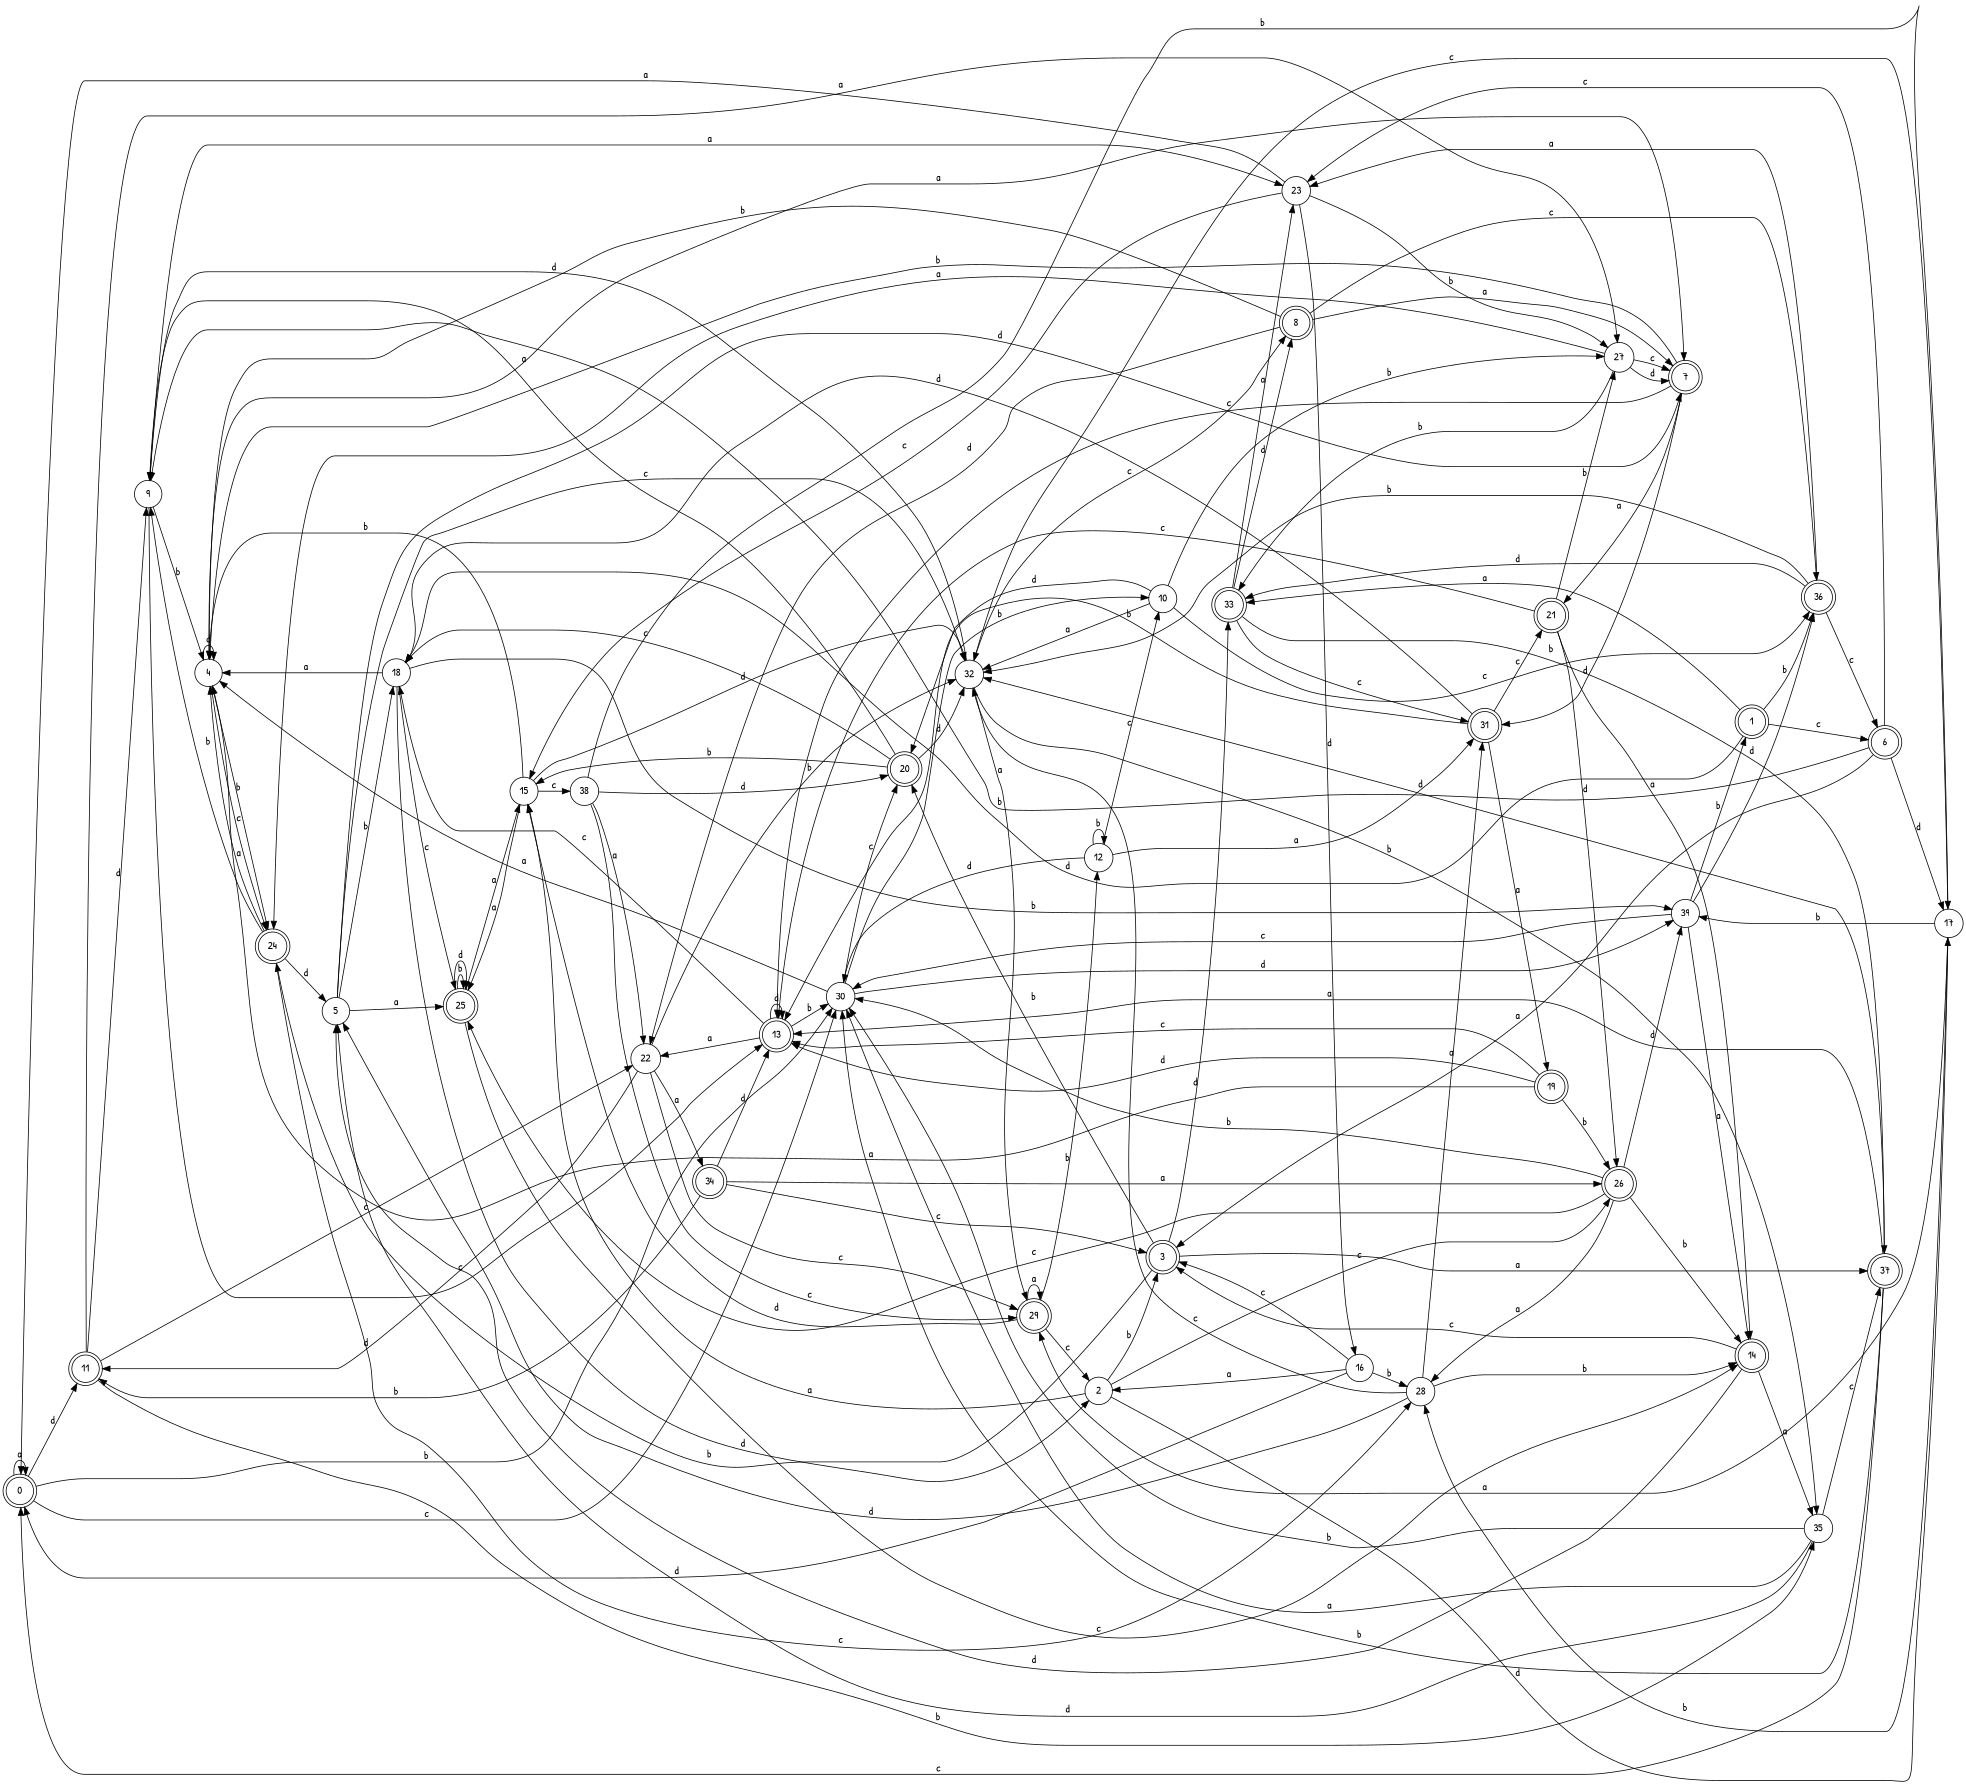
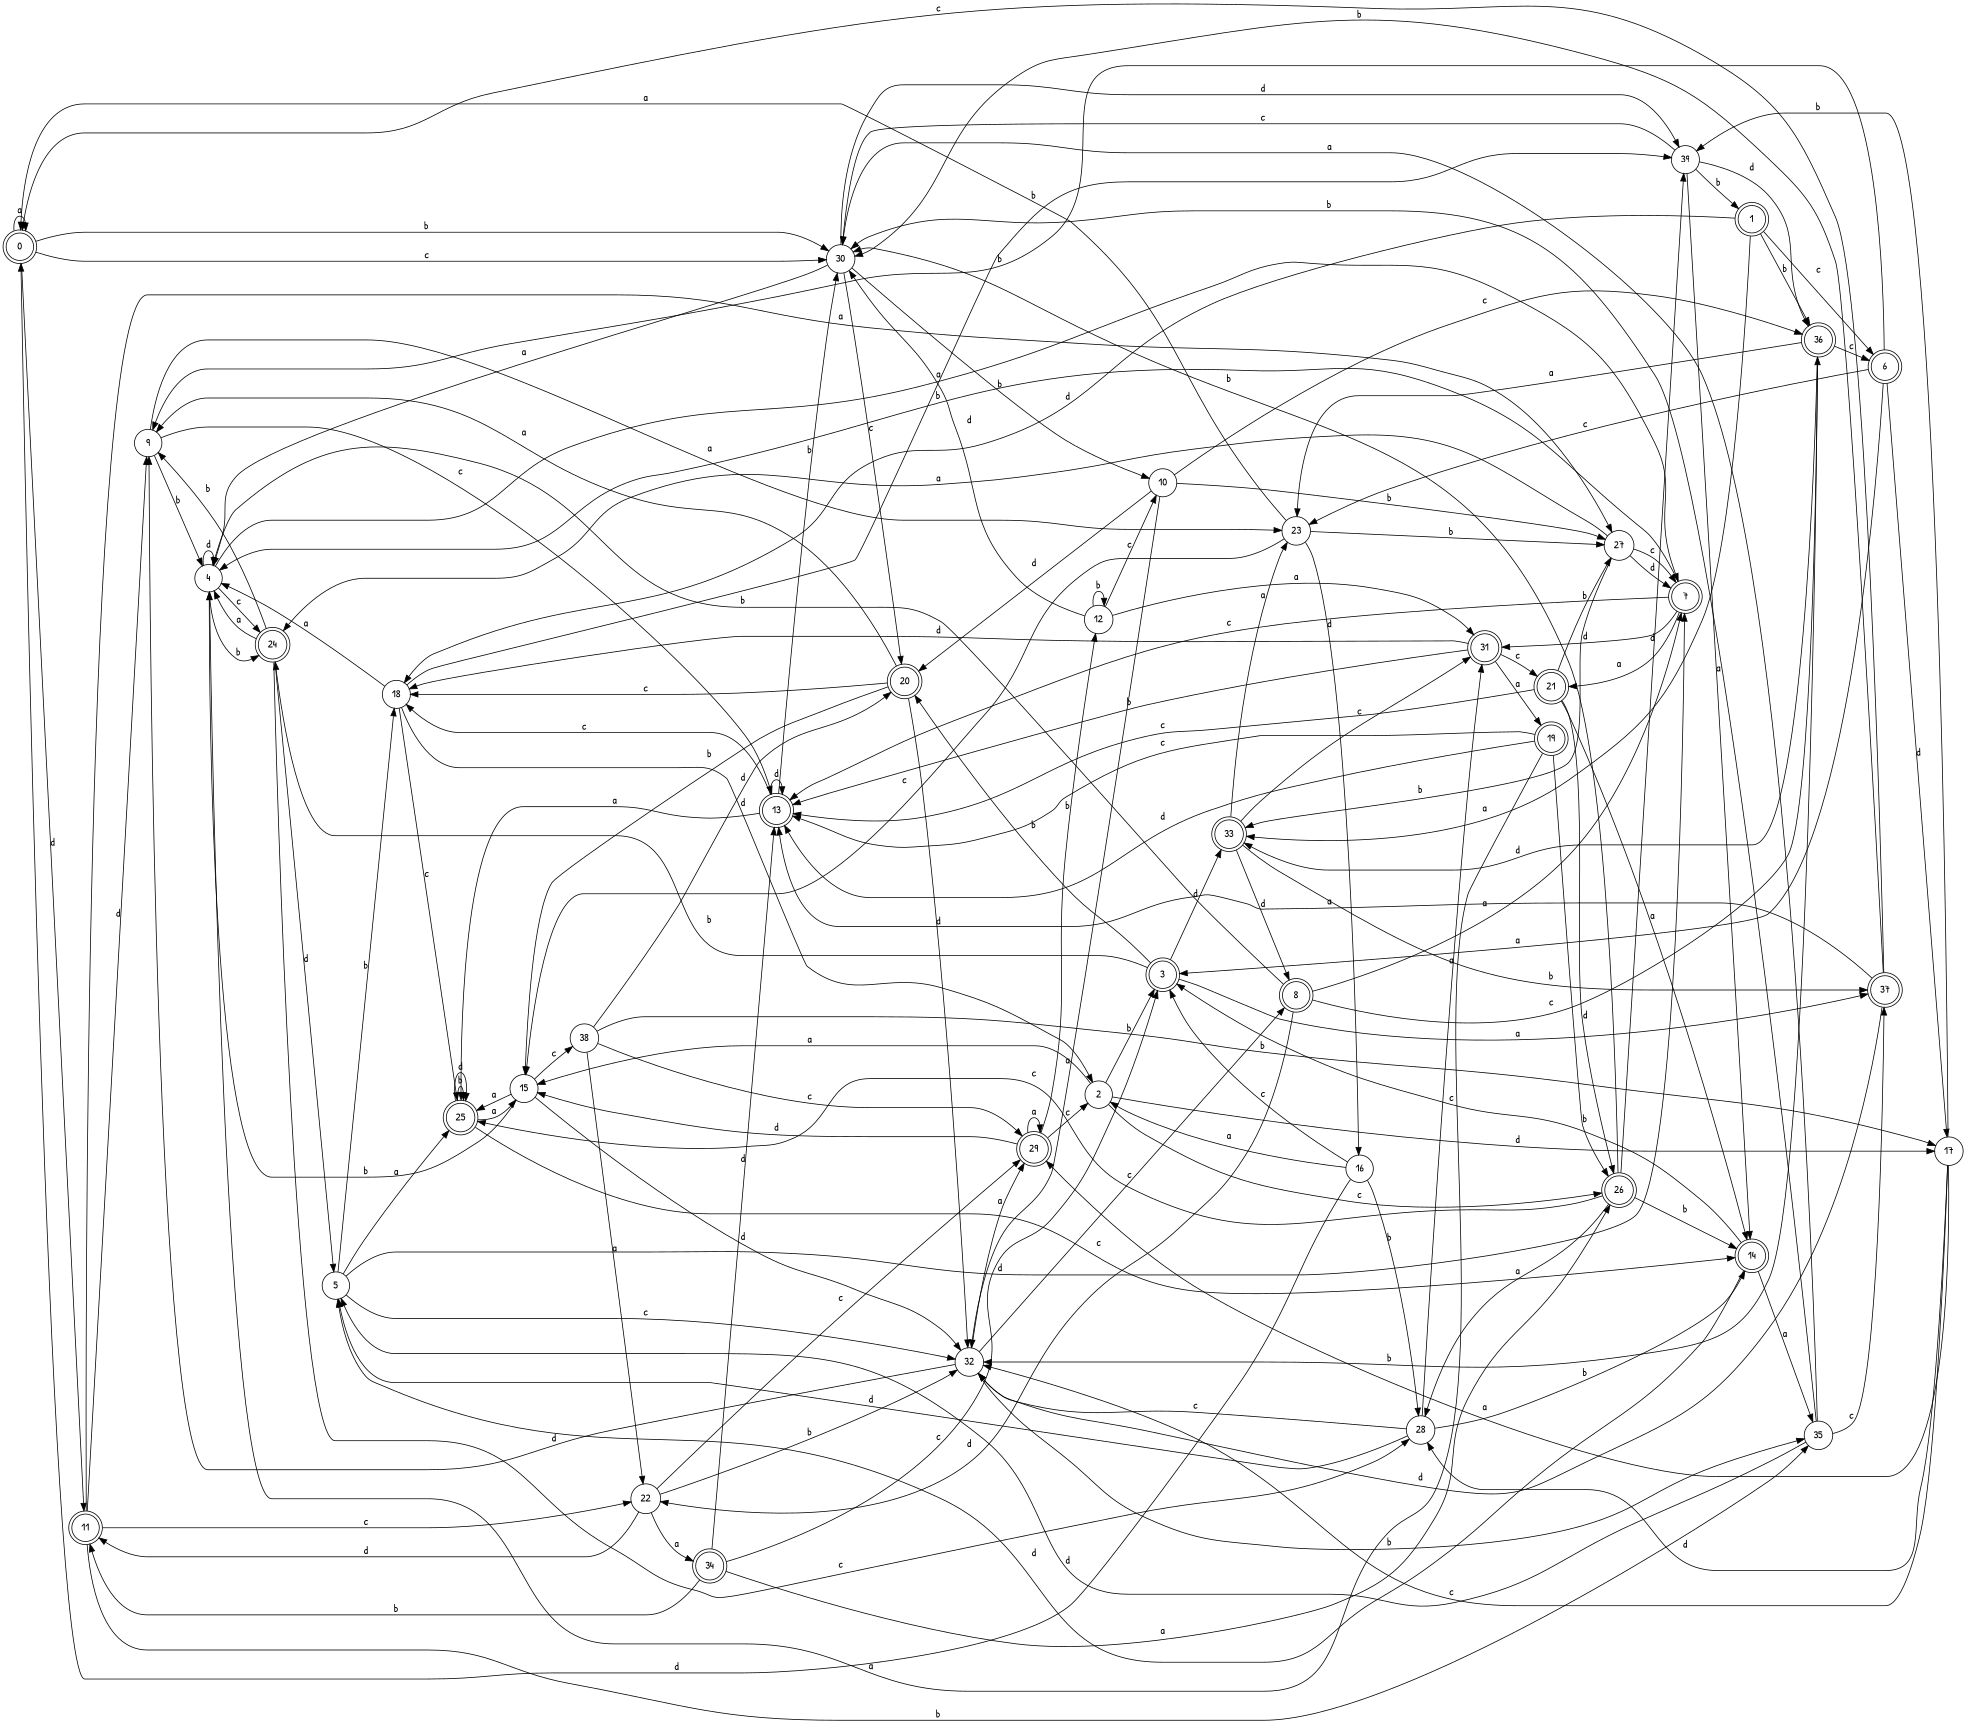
  digraph {
    fontname="Patrick Hand"
    rankdir=LR
    node [color=black fillcolor=white fontname="Patrick Hand" shape=doublecircle style="rounded,filled"]
    edge [fontname="Patrick Hand"]
    n1 [label=0]
    n2 [label=11]
    n3 [label=30 shape=circle style=filled]
    n4 [label=9 shape=circle style=filled]
    n5 [label=22 shape=circle style=filled]
    n6 [label=27 shape=circle style=filled]
    n7 [label=35 shape=circle style=filled]
    n8 [label=20]
    n9 [label=4 shape=circle style=filled]
    n10 [label=10 shape=circle style=filled]
    n11 [label=39 shape=circle style=filled]
    n12 [label=1]
    n13 [label=6]
    n14 [label=18 shape=circle style=filled]
    n15 [label=33]
    n16 [label=36]
    n17 [label=3]
    n18 [label=17 shape=circle style=filled]
    n19 [label=23 shape=circle style=filled]
    n20 [label=2 shape=circle style=filled]
    n21 [label=25]
    n22 [label=37]
    n23 [label=31]
    n24 [label=8]
    n25 [label=32 shape=circle style=filled]
    n26 [label=15 shape=circle style=filled]
    n27 [label=26]
    n28 [label=24]
    n29 [label=38 shape=circle style=filled]
    n30 [label=28 shape=circle style=filled]
    n31 [label=29]
    n32 [label=14]
    n33 [label=5 shape=circle style=filled]
    n34 [label=13]
    n35 [label=7]
    n36 [label=21]
    n37 [label=16 shape=circle style=filled]
    n38 [label=19]
    n39 [label=34]
    n40 [label=12 shape=circle style=filled]
    n1 -> n1 [label=a]
    n1 -> n2 [label=d]
    n1 -> n3 [label=b]
    n1 -> n3 [label=c]
    n2 -> n4 [label=d]
    n2 -> n5 [label=c]
    n2 -> n6 [label=a]
    n2 -> n7 [label=b]
    n3 -> n8 [label=c]
    n3 -> n9 [label=a]
    n3 -> n10 [label=b]
    n3 -> n11 [label=d]
    n4 -> n9 [label=b]
    n4 -> n19 [label=a]
    n4 -> n34 [label=c]
    n5 -> n2 [label=d]
    n5 -> n25 [label=b]
    n5 -> n31 [label=c]
    n5 -> n39 [label=a]
    n6 -> n15 [label=b]
    n6 -> n28 [label=a]
    n6 -> n35 [label=c]
    n6 -> n35 [label=d]
    n7 -> n3 [label=a]
    n7 -> n3 [label=b]
    n7 -> n22 [label=c]
    n7 -> n33 [label=d]
    n8 -> n4 [label=a]
    n8 -> n14 [label=c]
    n8 -> n25 [label=d]
    n8 -> n26 [label=b]
    n9 -> n9 [label=d]
    n9 -> n28 [label=b]
    n9 -> n28 [label=c]
    n9 -> n35 [label=a]
    n10 -> n6 [label=b]
    n10 -> n8 [label=d]
    n10 -> n16 [label=c]
    n10 -> n25 [label=a]
    n11 -> n3 [label=c]
    n11 -> n12 [label=b]
    n11 -> n16 [label=d]
    n11 -> n32 [label=a]
    n12 -> n13 [label=c]
    n12 -> n14 [label=d]
    n12 -> n15 [label=a]
    n12 -> n16 [label=b]
    n13 -> n4 [label=b]
    n13 -> n17 [label=a]
    n13 -> n18 [label=d]
    n13 -> n19 [label=c]
    n14 -> n9 [label=a]
    n14 -> n11 [label=b]
    n14 -> n20 [label=d]
    n14 -> n21 [label=c]
    n15 -> n19 [label=a]
    n15 -> n22 [label=b]
    n15 -> n23 [label=c]
    n15 -> n24 [label=d]
    n16 -> n13 [label=c]
    n16 -> n15 [label=d]
    n16 -> n19 [label=a]
    n16 -> n25 [label=b]
    n17 -> n8 [label=b]
    n17 -> n15 [label=d]
    n17 -> n22 [label=a]
    n17 -> n28 [label=b]
    n18 -> n11 [label=b]
    n18 -> n25 [label=c]
-   n18 -> n30 [label=b]
+   n18 -> n30 [label=d]
    n18 -> n31 [label=a]
    n19 -> n1 [label=a]
    n19 -> n6 [label=b]
    n19 -> n26 [label=c]
    n19 -> n37 [label=d]
    n20 -> n17 [label=b]
    n20 -> n18 [label=d]
    n20 -> n26 [label=a]
    n20 -> n27 [label=c]
    n21 -> n21 [label=b]
    n21 -> n21 [label=d]
    n21 -> n26 [label=a]
    n21 -> n32 [label=c]
    n22 -> n1 [label=c]
    n22 -> n3 [label=b]
    n22 -> n25 [label=d]
    n22 -> n34 [label=a]
    n23 -> n14 [label=d]
    n23 -> n34 [label=b]
    n23 -> n36 [label=c]
    n23 -> n38 [label=a]
    n24 -> n5 [label=d]
    n24 -> n9 [label=b]
    n24 -> n16 [label=c]
    n24 -> n35 [label=a]
    n25 -> n4 [label=d]
    n25 -> n7 [label=b]
    n25 -> n24 [label=c]
    n25 -> n31 [label=a]
    n26 -> n9 [label=b]
    n26 -> n21 [label=a]
    n26 -> n25 [label=d]
    n26 -> n29 [label=c]
    n27 -> n3 [label=b]
    n27 -> n11 [label=d]
    n27 -> n21 [label=c]
    n27 -> n30 [label=a]
    n27 -> n32 [label=b]
    n28 -> n4 [label=b]
    n28 -> n9 [label=a]
    n28 -> n30 [label=c]
    n28 -> n33 [label=d]
    n29 -> n5 [label=a]
    n29 -> n8 [label=d]
    n29 -> n18 [label=b]
    n29 -> n31 [label=c]
    n30 -> n23 [label=a]
    n30 -> n25 [label=c]
    n30 -> n32 [label=b]
    n30 -> n33 [label=d]
    n31 -> n20 [label=c]
    n31 -> n26 [label=d]
    n31 -> n31 [label=a]
    n31 -> n40 [label=b]
    n32 -> n7 [label=a]
    n32 -> n17 [label=c]
    n32 -> n33 [label=d]
    n33 -> n14 [label=b]
    n33 -> n21 [label=a]
    n33 -> n25 [label=c]
    n33 -> n35 [label=d]
    n34 -> n3 [label=b]
-   n34 -> n5 [label=a]
+   n34 -> n21 [label=a]
    n34 -> n14 [label=c]
    n34 -> n34 [label=d]
    n35 -> n9 [label=b]
    n35 -> n23 [label=d]
    n35 -> n34 [label=c]
    n35 -> n36 [label=a]
    n36 -> n6 [label=b]
    n36 -> n27 [label=d]
    n36 -> n32 [label=a]
    n36 -> n34 [label=c]
    n37 -> n1 [label=d]
    n37 -> n17 [label=c]
    n37 -> n20 [label=a]
    n37 -> n30 [label=b]
    n38 -> n9 [label=a]
    n38 -> n27 [label=b]
    n38 -> n34 [label=c]
    n38 -> n34 [label=d]
    n39 -> n2 [label=b]
    n39 -> n17 [label=c]
    n39 -> n27 [label=a]
    n39 -> n34 [label=d]
    n40 -> n3 [label=d]
    n40 -> n10 [label=c]
    n40 -> n23 [label=a]
    n40 -> n40 [label=b]
  }
